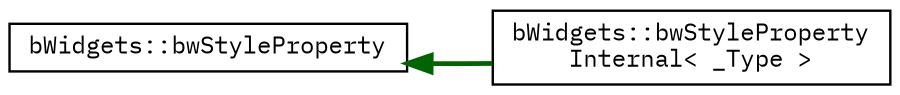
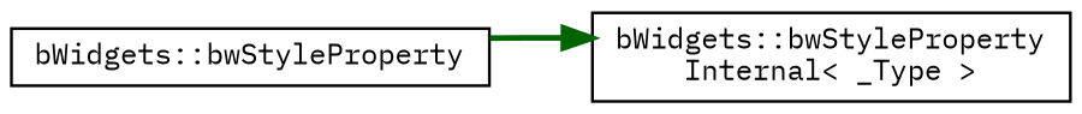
  digraph {
    rankdir=LR
    fontname="IBM Plex Mono"
    node [color=black fillcolor=white fontname="IBM Plex Mono" fontsize=10 shape=record style=filled]
    n1 [height=0.2 label="bWidgets::bwStyleProperty" width=0.4]
    n2 [height=0.2 label="bWidgets::bwStyleProperty\lInternal\< _Type \>" width=0.4]
-   n1 -> n2 [color=darkgreen dir=back fontname="IBM Plex Mono" fontsize=10 labelfontname=Helvetica labelfontsize=10 style=bold]
+   n2 -> n1 [color=darkgreen dir=back fontname="IBM Plex Mono" fontsize=10 labelfontname=Helvetica labelfontsize=10 style=bold]
  }
